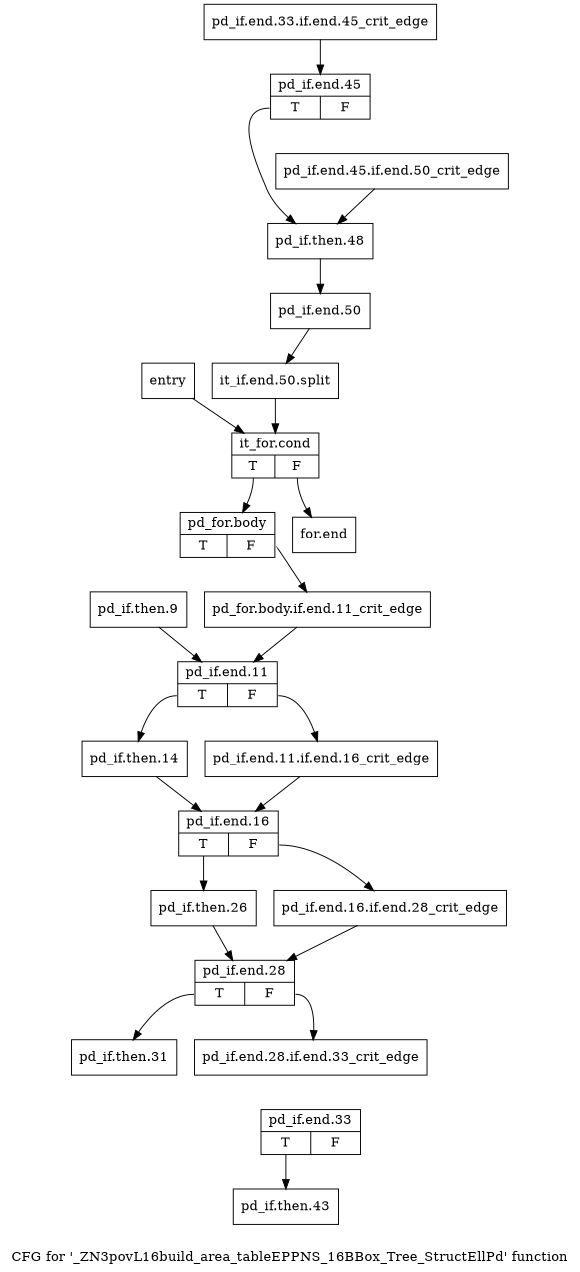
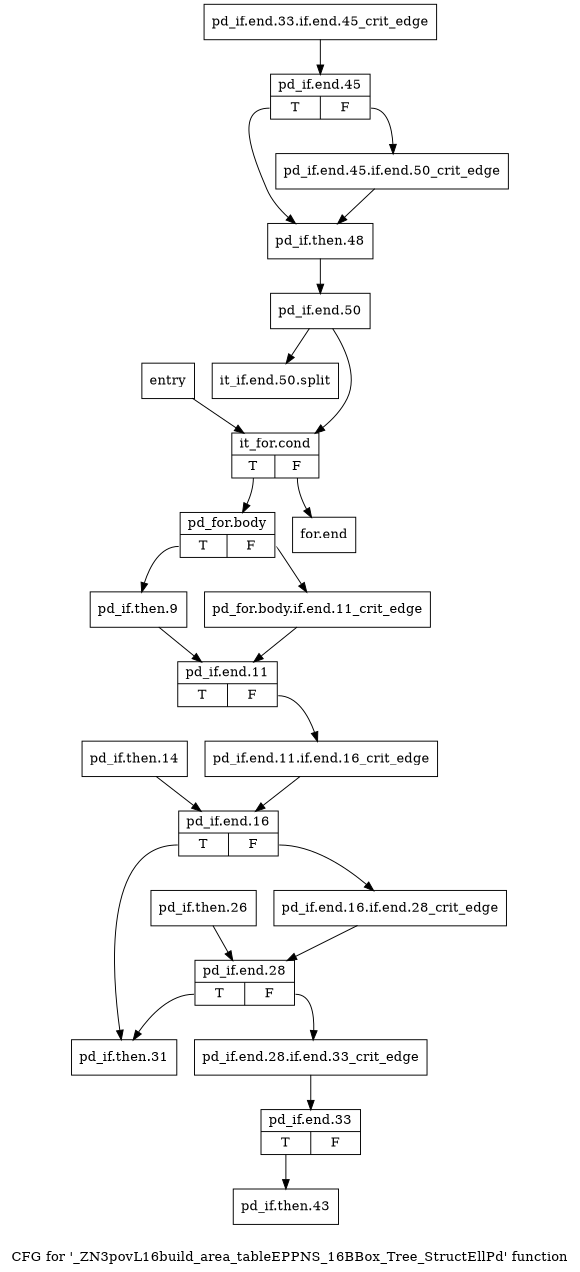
  digraph {
    label="CFG for '_ZN3povL16build_area_tableEPPNS_16BBox_Tree_StructEllPd' function"
    node [shape=record]
    n1 [label="{entry}"]
    n2 [label="{it_for.cond|{<s0>T|<s1>F}}"]
    n3 [label="{pd_for.body|{<s0>T|<s1>F}}"]
    n4 [label="{for.end}"]
    n5 [label="{pd_if.then.9}"]
    n6 [label="{pd_for.body.if.end.11_crit_edge}"]
    n7 [label="{pd_if.end.11|{<s0>T|<s1>F}}"]
    n8 [label="{pd_if.then.14}"]
    n9 [label="{pd_if.end.11.if.end.16_crit_edge}"]
    n10 [label="{pd_if.end.16|{<s0>T|<s1>F}}"]
    n11 [label="{pd_if.then.26}"]
    n12 [label="{pd_if.end.16.if.end.28_crit_edge}"]
    n13 [label="{pd_if.end.28|{<s0>T|<s1>F}}"]
    n14 [label="{pd_if.then.31}"]
    n15 [label="{pd_if.end.28.if.end.33_crit_edge}"]
    n16 [label="{pd_if.end.33|{<s0>T|<s1>F}}"]
    n17 [label="{pd_if.then.43}"]
    n18 [label="{pd_if.end.33.if.end.45_crit_edge}"]
    n19 [label="{pd_if.end.45|{<s0>T|<s1>F}}"]
    n20 [label="{pd_if.then.48}"]
    n21 [label="{pd_if.end.45.if.end.50_crit_edge}"]
    n22 [label="{pd_if.end.50}"]
    n23 [label="{it_if.end.50.split}"]
    n1 -> n2
    n2 -> n3 [tailport=s0]
    n2 -> n4 [tailport=s1]
+   n3 -> n5 [tailport=s0]
    n3 -> n6 [tailport=s1]
    n5 -> n7
    n6 -> n7
-   n7 -> n8 [tailport=s0]
    n7 -> n9 [tailport=s1]
    n8 -> n10
    n9 -> n10
-   n10 -> n11 [tailport=s0]
+   n10 -> n14 [tailport=s0]
    n10 -> n12 [tailport=s1]
    n11 -> n13
    n12 -> n13
    n13 -> n14 [tailport=s0]
    n13 -> n15 [tailport=s1]
+   n15 -> n16
    n16 -> n17 [tailport=s0]
    n18 -> n19
    n19 -> n20 [tailport=s0]
+   n19 -> n21 [tailport=s1]
    n20 -> n22
    n21 -> n20
    n22 -> n23
-   n23 -> n2
+   n22 -> n2
  }
